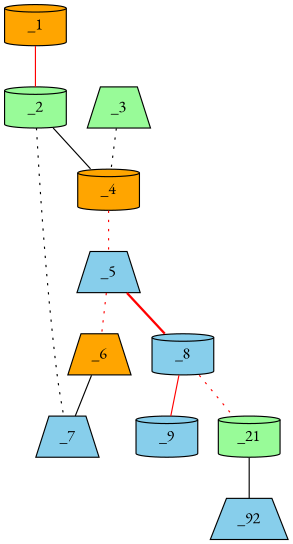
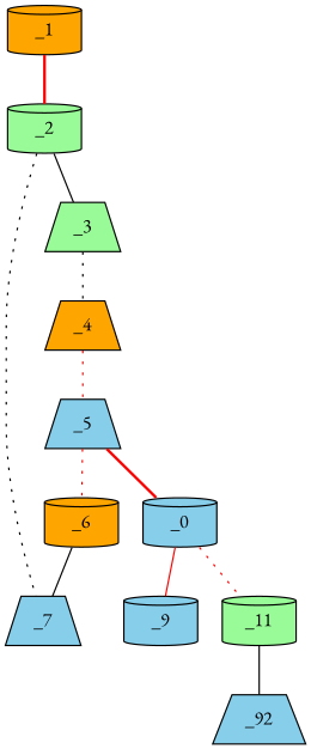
  graph {
    fontname="EB Garamond"
    node [charge=0 chem=1 fillcolor=skyblue fontname="EB Garamond" shape=cylinder style=filled symbol="C  " x=3.732 y=-1]
    edge [color=red fontname="EB Garamond" style=dotted valence=1]
    _1 [chem=2 fillcolor=orange symbol="O  " y=-2.5]
    _2 [fillcolor=palegreen y=-1.5]
    _3 [fillcolor=palegreen shape=trapezium x=4.5981]
    _7 [shape=trapezium x=2.866]
-   _4 [chem=5 fillcolor=orange symbol="S  " x=4.5981 y=0]
+   _4 [chem=5 fillcolor=orange shape=trapezium symbol="S  " x=4.5981 y=0]
    _5 [shape=trapezium y=0.5]
-   _6 [chem=5 fillcolor=orange shape=trapezium symbol="S  " x=2.866 y=0]
-   _8 [y=1.5]
+   _6 [chem=5 fillcolor=orange symbol="S  " x=2.866 y=0]
+   _8 [y=1.5 label=_0]
    _9 [x=4.5981 y=2]
-   _11 [fillcolor=palegreen x=2.866 y=2 label=_21]
+   _11 [fillcolor=palegreen x=2.866 y=2]
    n11 [chem=4 label=_92 shape=trapezium symbol="N  " x=2 y=2.5]
-   _1 -- _2 [style=solid valence=2]
-   _2 -- _4 [color=black style=solid]
+   _1 -- _2 [style=bold valence=2]
+   _2 -- _3 [color=black style=solid]
    _2 -- _7 [color=black]
    _3 -- _4 [color=black]
    _4 -- _5
    _5 -- _6
    _5 -- _8 [style=bold valence=2]
    _6 -- _7 [color=black style=solid]
    _8 -- _9 [style=solid]
    _8 -- _11
    _11 -- n11 [color=black style=solid valence=3]
  }
